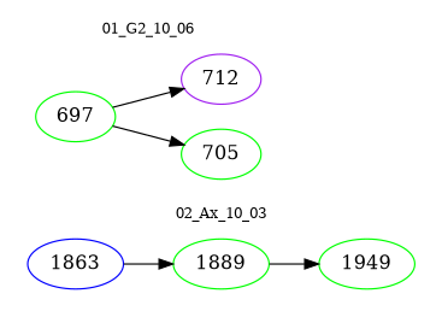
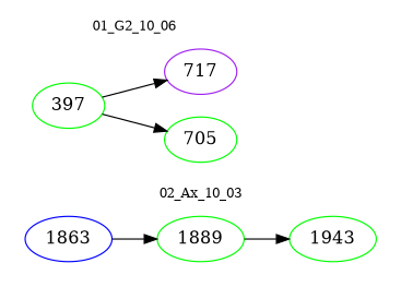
  digraph {
    rankdir=LR
    node [color=green]
    edge [color=black]
    n1 [label=1889]
    n2 [color=blue label=1863]
-   n3 [label=1949]
-   n4 [label=697]
+   n3 [label=1943]
+   n4 [label=397]
    n5 [label=705]
-   n6 [color=purple label=712]
+   n6 [color=purple label=717]
    subgraph cluster_1 {
      color=white
      fontsize=10
      label="02_Ax_10_03"
      n1
      n2
      n3
    }
    subgraph cluster_2 {
      color=white
      fontsize=10
      label="01_G2_10_06"
      n4
      n5
      n6
    }
    n1 -> n3
    n2 -> n1
    n4 -> n5
    n4 -> n6
  }
